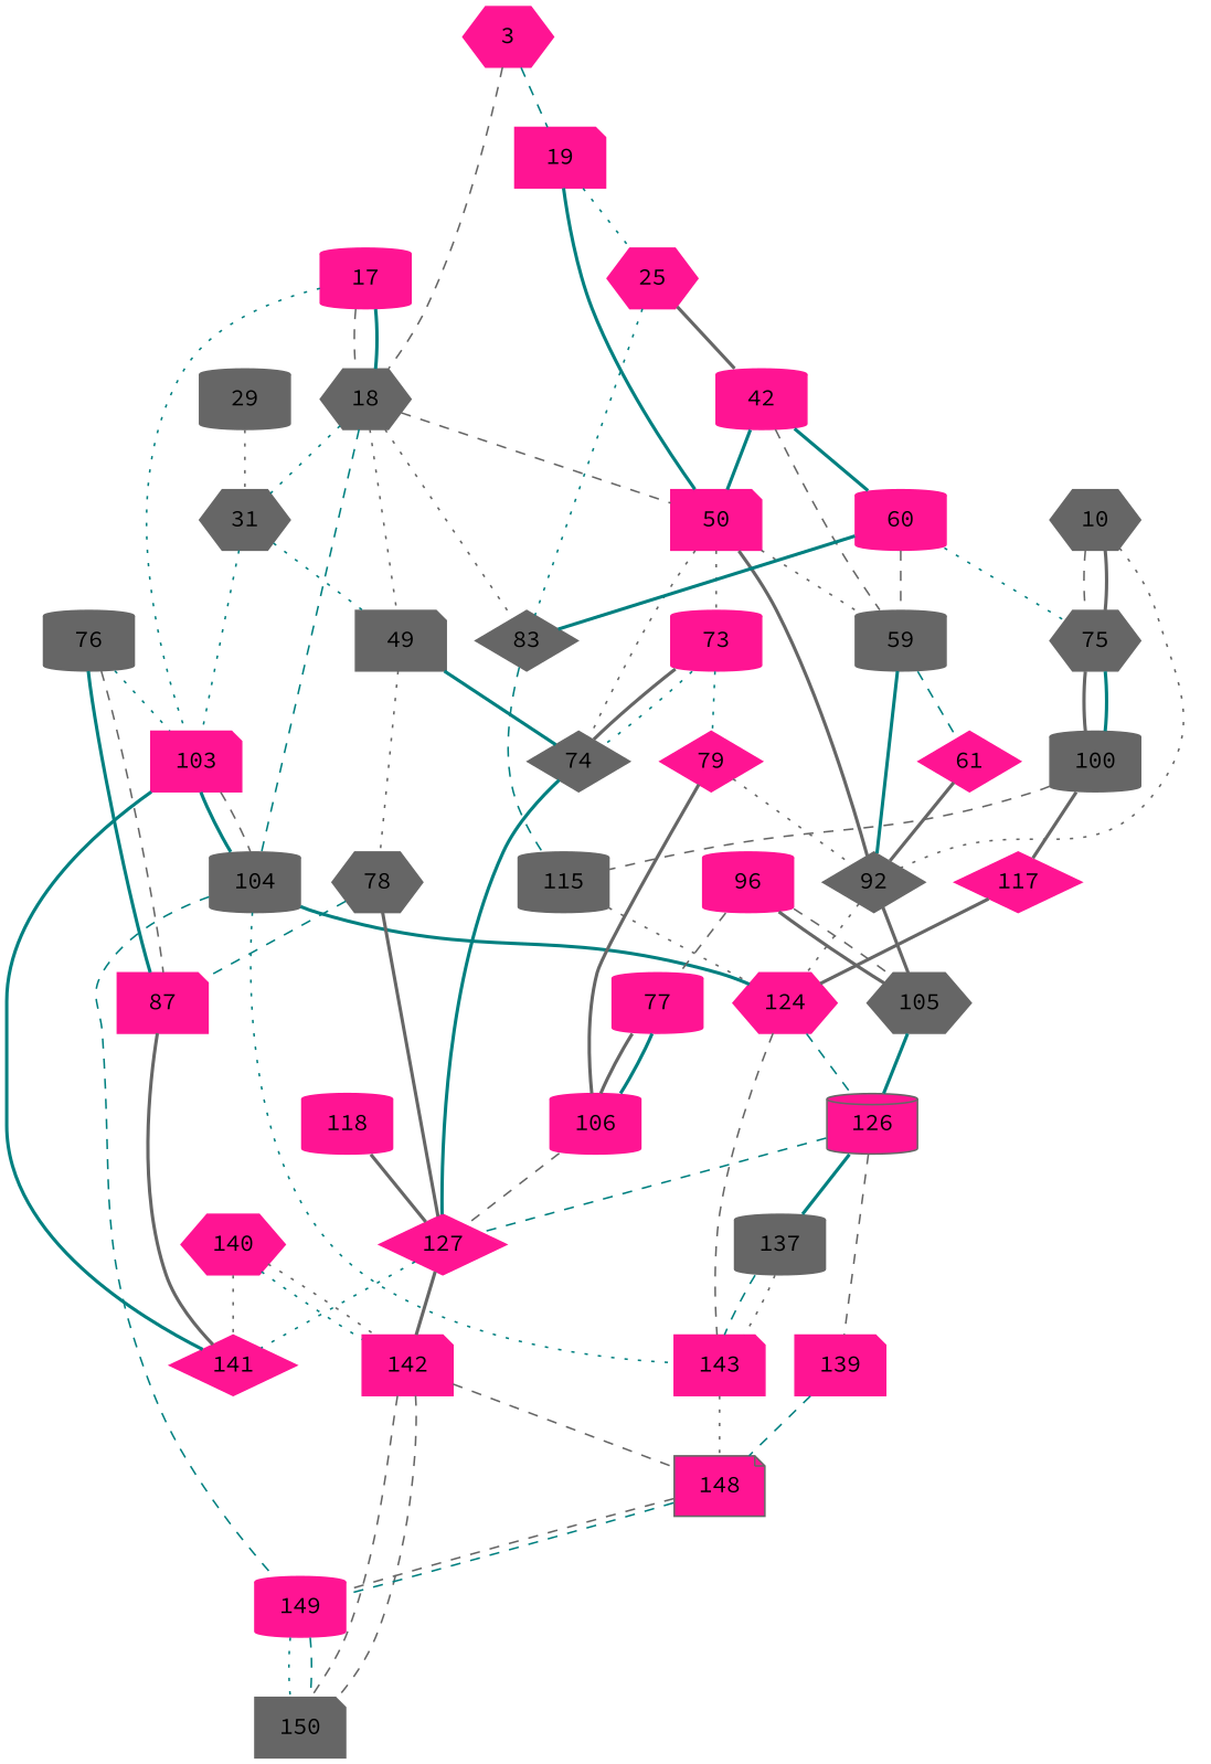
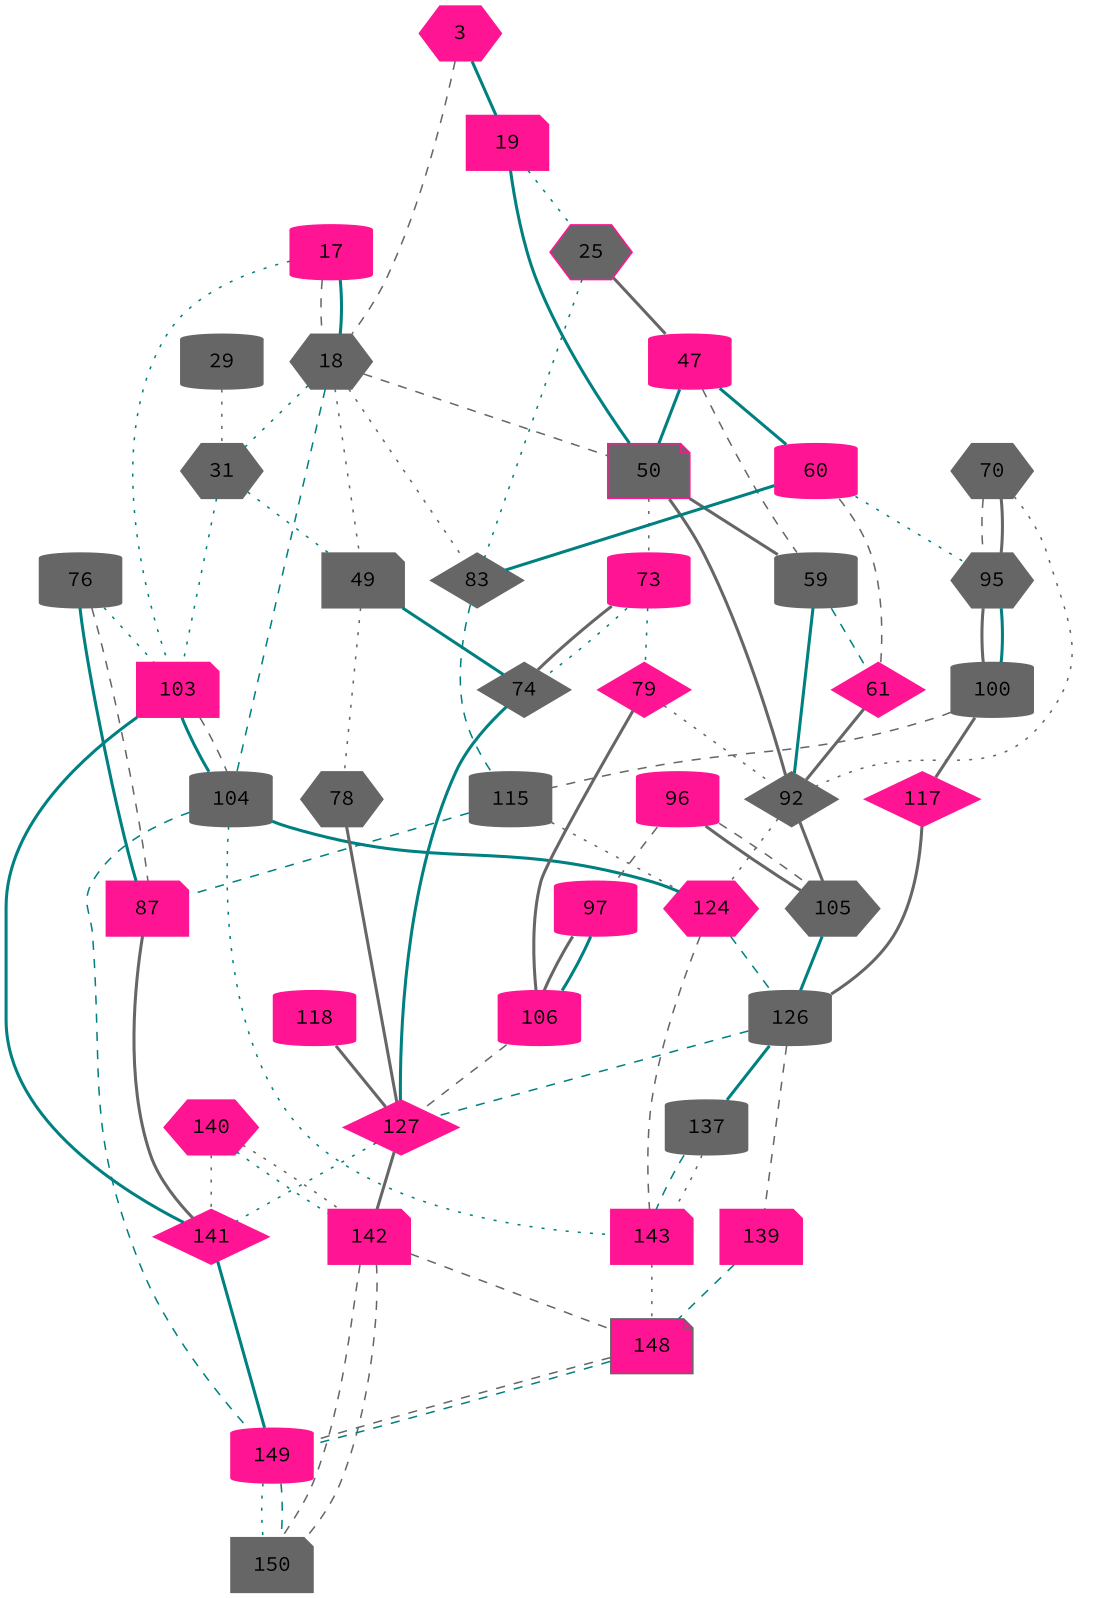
  graph {
    fontname="Source Code Pro"
    node [color=deeppink fontname="Source Code Pro" shape=cylinder style=filled]
    edge [color=gray40 fontname="Source Code Pro" style=bold]
    3 [shape=hexagon]
    18 [color=gray40 shape=hexagon super="+10+5"]
    19 [shape=note super="+16+2"]
    31 [color=gray40 shape=hexagon super="+30+28"]
    49 [color=gray40 shape=note super="+32+27"]
-   50 [shape=note super="+40+20+21+7+39"]
+   50 [shape=note super="+40+20+21+7+39" fillcolor=gray40]
    83 [color=gray40 shape=diamond super="+57+11"]
    104 [color=gray40 super="+80"]
-   25 [shape=hexagon super="+15"]
+   25 [shape=hexagon super="+15" fillcolor=gray40]
    17
    103 [shape=note super="+91+34+33"]
    141 [shape=diamond super="+136+128"]
    74 [color=gray40 shape=diamond super="+48"]
    78 [color=gray40 shape=hexagon super="+62"]
    59 [color=gray40 super="+54+45"]
    73 [super="+51"]
    92 [color=gray40 shape=diamond super="+72+67"]
    115 [color=gray40 super="+82+107"]
    124 [shape=hexagon super="+123+121+110+102+122"]
    143 [shape=note super="+134+135"]
    149 [super="+147+146"]
-   42 [super="+35+36+41"]
+   42 [super="+35+36+41" label=47]
    60 [super="+56"]
    29 [color=gray40]
    61 [shape=diamond super="+58"]
-   95 [color=gray40 shape=hexagon super="+65+66" label=75]
+   95 [color=gray40 shape=hexagon super="+65+66"]
    127 [shape=diamond super="+120+114"]
    87 [shape=note super="+77+75"]
    79 [shape=diamond]
    105 [color=gray40 shape=hexagon super="+93+94"]
    100 [color=gray40]
-   70 [color=gray40 shape=hexagon label=10]
+   70 [color=gray40 shape=hexagon]
    106 [super="+99+98"]
    142 [shape=note super="+133+129+130"]
    76 [color=gray40 super="+64"]
-   126 [color=gray40 super="+112+113+125" fillcolor=deeppink]
+   126 [color=gray40 super="+112+113+125"]
    117 [shape=diamond super="+101"]
    96
-   97 [label=77]
+   97
    148 [color=gray40 fillcolor=deeppink shape=note super="+144+145"]
    150 [color=gray40 shape=note]
    137 [color=gray40]
    139 [shape=note super="+138+131"]
    118
    140 [shape=hexagon]
    3 -- 18 [style=dashed]
-   3 -- 19 [color=teal style=dashed]
+   3 -- 19 [color=teal]
    18 -- 31 [color=teal style=dotted weight=2]
    18 -- 49 [style=dotted]
    18 -- 50 [style=dashed]
    18 -- 83 [style=dotted]
    18 -- 104 [color=teal style=dashed weight=2]
    19 -- 50 [color=teal weight=3]
    19 -- 25 [color=teal style=dotted]
    31 -- 49 [color=teal style=dotted weight=2]
    31 -- 103 [color=teal style=dotted]
    49 -- 74 [color=teal weight=2]
    49 -- 78 [style=dotted]
-   50 -- 74 [style=dotted]
-   50 -- 59 [style=dotted]
+   50 -- 59
    50 -- 73 [style=dotted]
    50 -- 92
    83 -- 115 [color=teal style=dashed weight=2]
    104 -- 124 [color=teal]
    104 -- 143 [color=teal style=dotted]
    104 -- 149 [color=teal style=dashed]
    25 -- 83 [color=teal style=dotted weight=2]
    25 -- 42 [weight=2]
    17 -- 18 [style=dashed weight=2]
    17 -- 18 [color=teal]
    17 -- 103 [color=teal style=dotted]
    103 -- 104 [color=teal]
    103 -- 104 [style=dashed]
    103 -- 141 [color=teal weight=2]
+   141 -- 149 [color=teal]
    74 -- 127 [color=teal]
    78 -- 127
-   78 -- 87 [color=teal style=dashed weight=2]
+   115 -- 87 [color=teal style=dashed weight=2]
    59 -- 92 [color=teal]
    59 -- 61 [color=teal style=dashed weight=2]
    73 -- 74 [weight=2]
    73 -- 74 [color=teal style=dotted]
    73 -- 79 [color=teal style=dotted]
    92 -- 124 [style=dotted]
    92 -- 105 [weight=2]
    115 -- 124 [style=dotted weight=2]
    124 -- 143 [style=dashed]
    124 -- 126 [color=teal style=dashed weight=2]
    143 -- 148 [style=dotted]
    149 -- 150 [color=teal style=dotted weight=2]
    149 -- 150 [color=teal style=dashed]
    42 -- 50 [color=teal]
    42 -- 59 [style=dashed weight=2]
    42 -- 60 [color=teal]
    60 -- 83 [color=teal weight=2]
-   60 -- 59 [style=dashed weight=2]
+   60 -- 61 [style=dashed weight=2]
    60 -- 95 [color=teal style=dotted weight=2]
    29 -- 31 [style=dotted weight=3]
    61 -- 92
    95 -- 100
    95 -- 100 [color=teal]
    127 -- 141 [color=teal style=dotted weight=2]
    127 -- 142 [weight=2]
    87 -- 141
    79 -- 92 [style=dotted]
    79 -- 106
    105 -- 126 [color=teal]
    100 -- 115 [style=dashed]
    100 -- 117
    70 -- 92 [style=dotted]
    70 -- 95 [style=dashed weight=2]
    70 -- 95
    106 -- 127 [style=dashed weight=2]
    142 -- 148 [style=dashed]
    142 -- 150 [style=dashed]
    142 -- 150 [style=dashed]
    76 -- 103 [color=teal style=dotted]
    76 -- 87 [color=teal weight=3]
    76 -- 87 [style=dashed]
    126 -- 127 [color=teal style=dashed]
    126 -- 137 [color=teal]
    126 -- 139 [style=dashed weight=2]
-   117 -- 124 [weight=3]
+   117 -- 126 [weight=3]
    96 -- 105 [weight=2]
    96 -- 105 [style=dashed]
    96 -- 97 [style=dashed]
    97 -- 106 [weight=2]
    97 -- 106 [color=teal]
    148 -- 149 [style=dashed]
    148 -- 149 [color=teal style=dashed]
    137 -- 143 [color=teal style=dashed weight=2]
    137 -- 143 [style=dotted]
    139 -- 148 [color=teal style=dashed weight=3]
    118 -- 127 [weight=3]
    140 -- 141 [style=dotted]
    140 -- 142 [color=teal style=dotted weight=2]
    140 -- 142 [style=dotted]
  }
